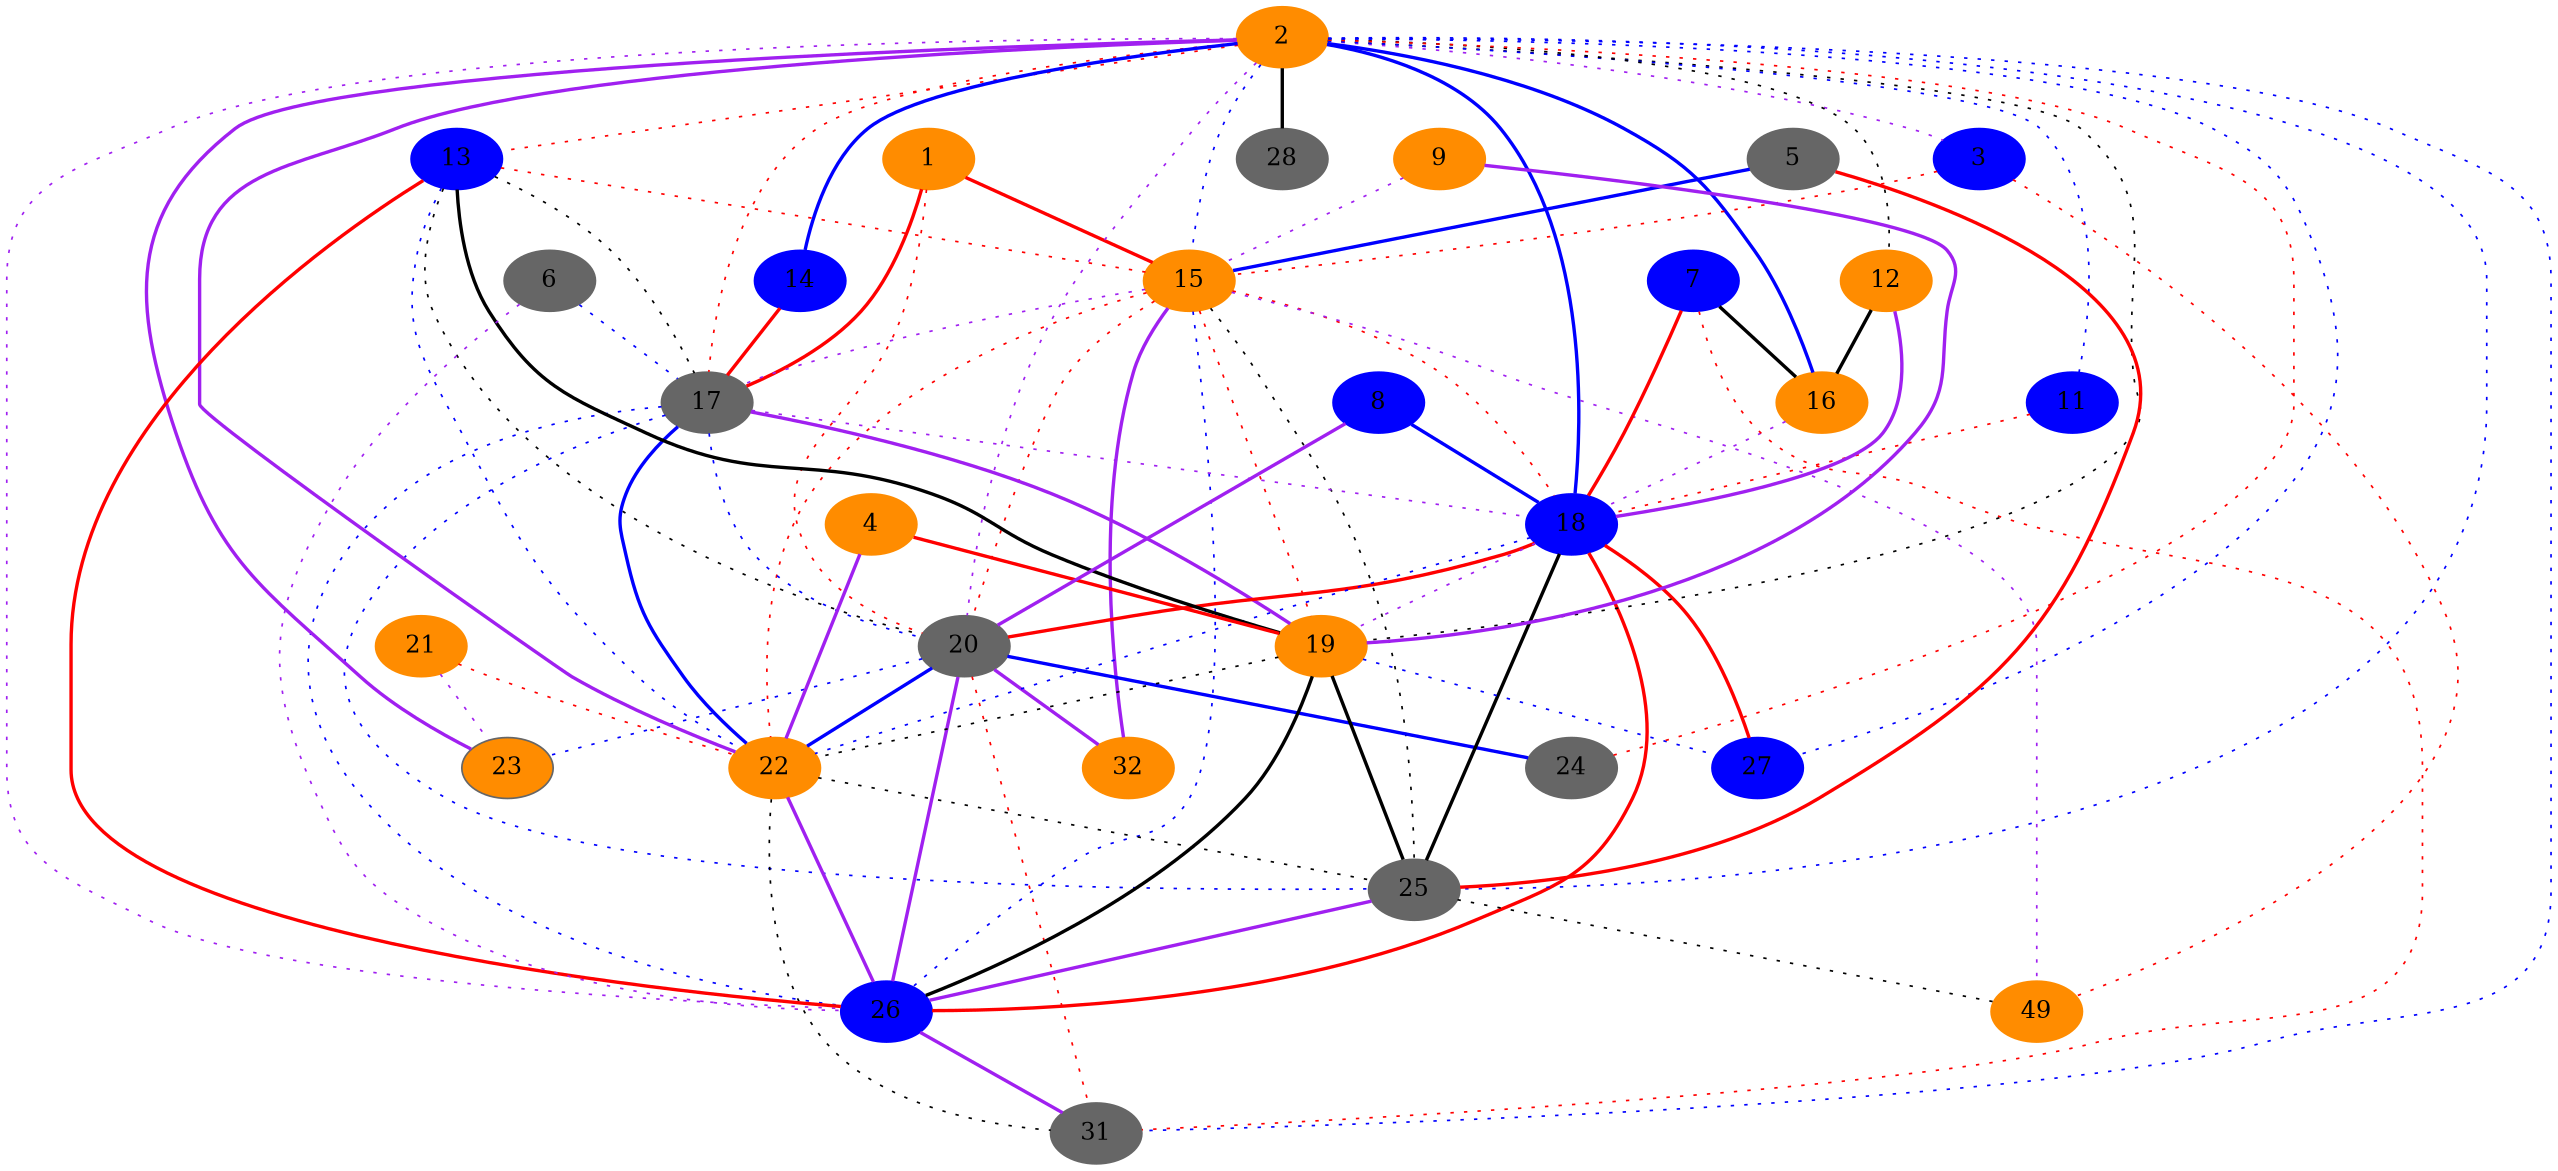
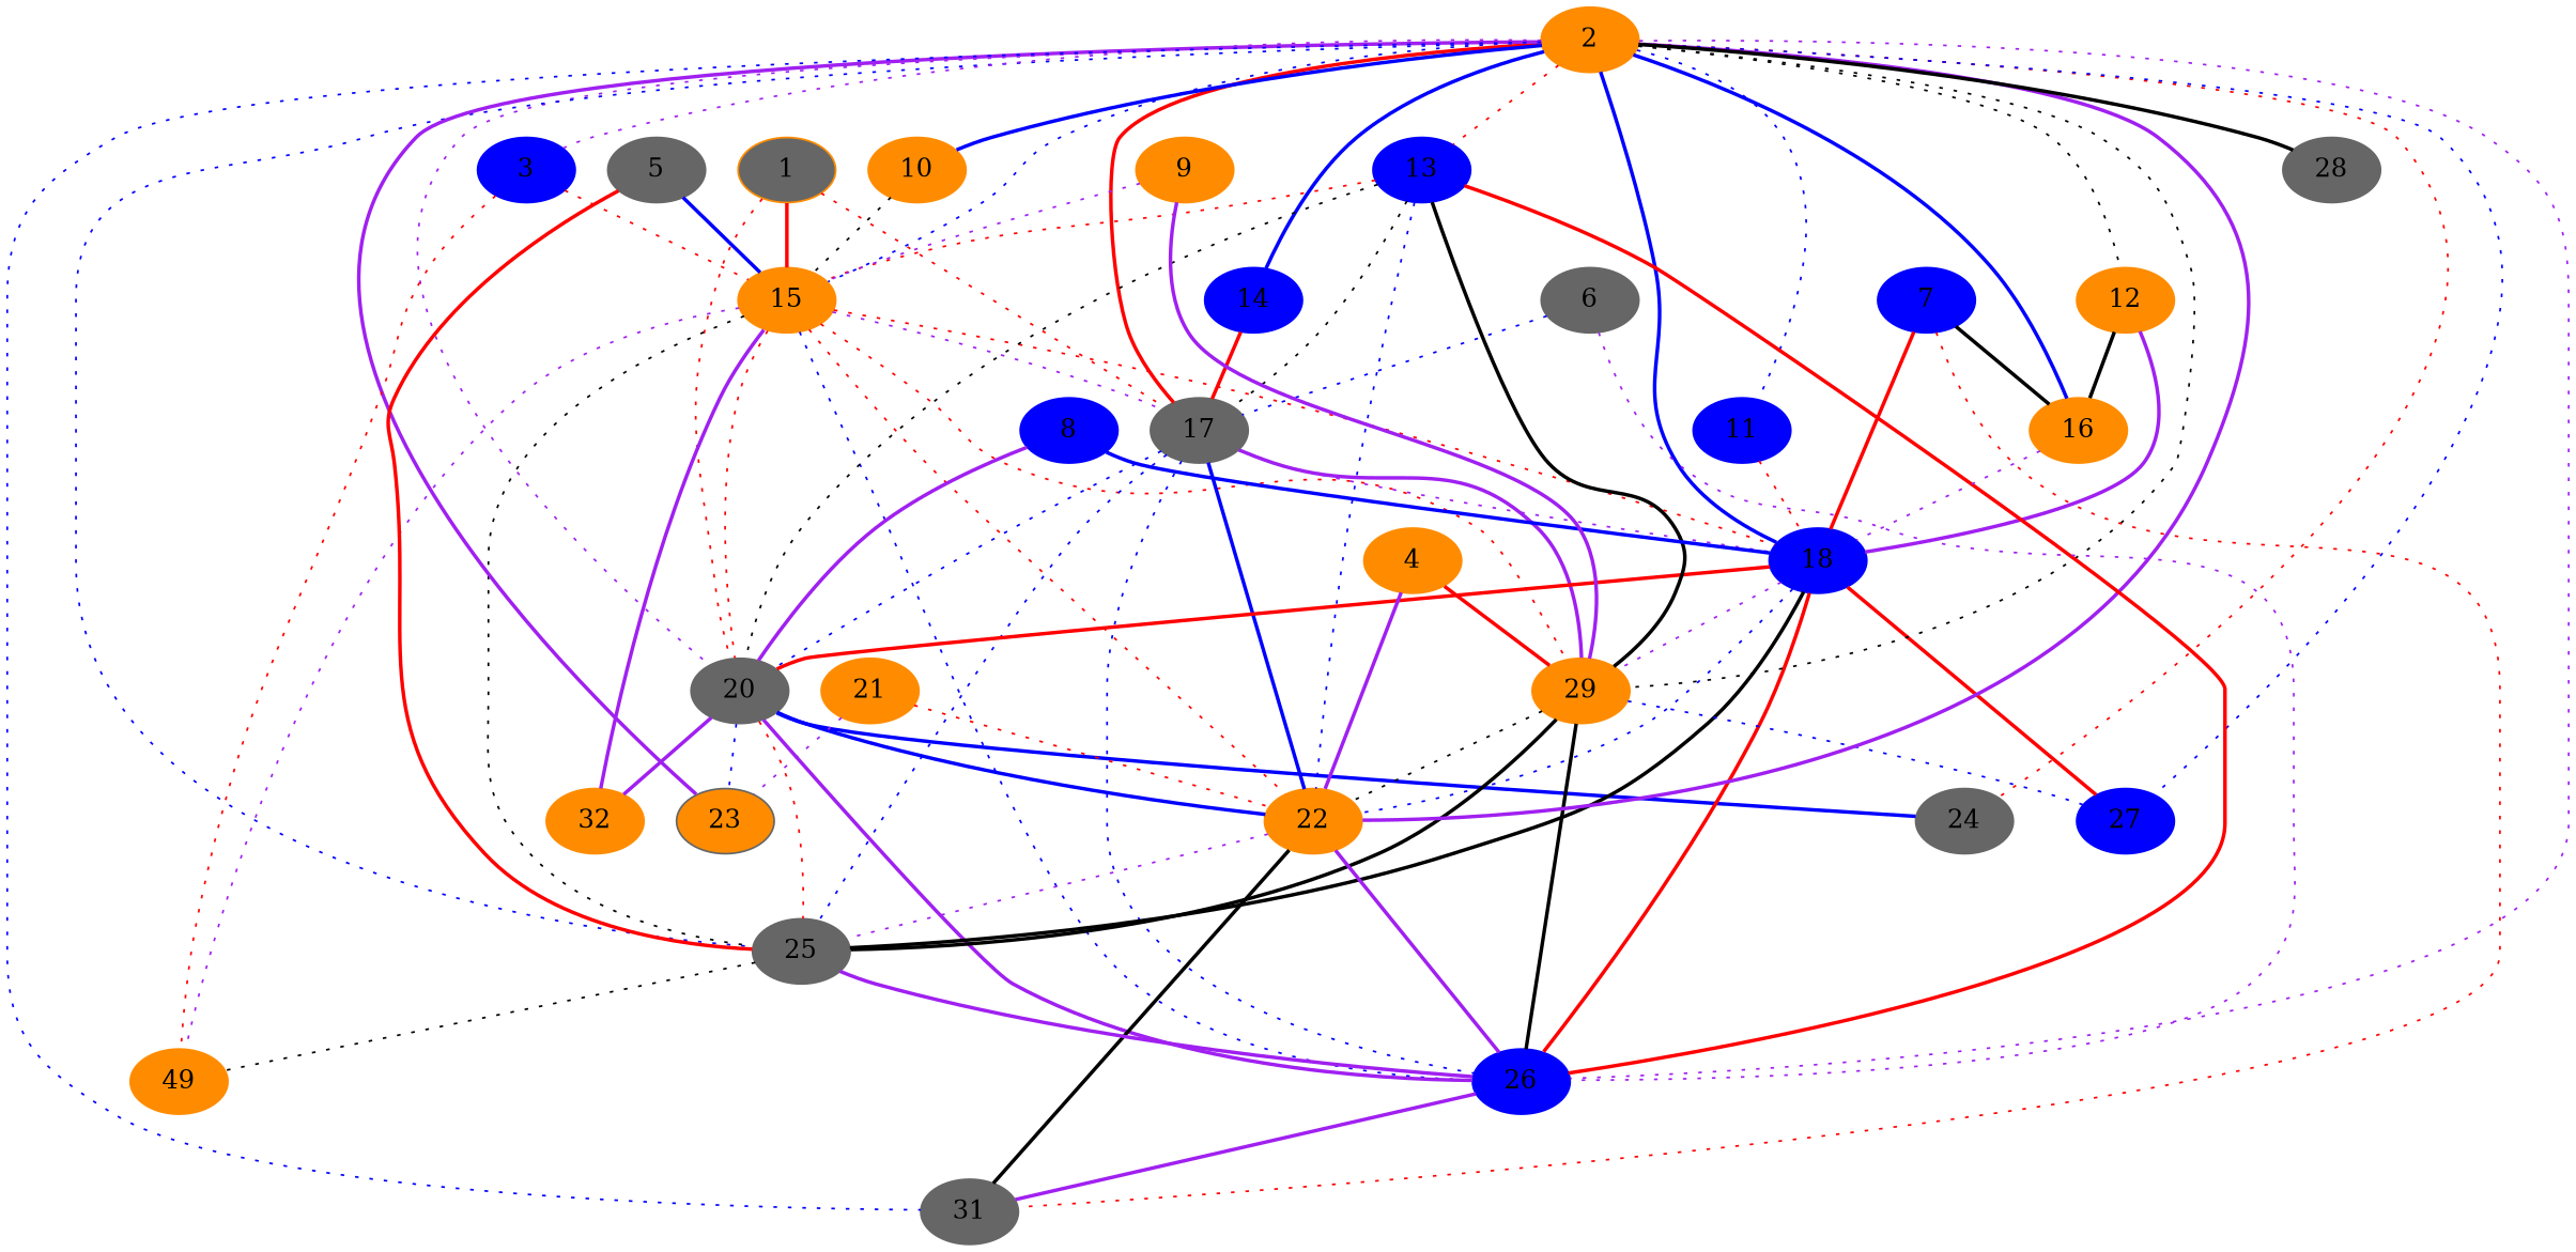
  graph {
    node [color=darkorange style=filled]
    edge [color=red style=dotted weight=1.0]
-   1
+   1 [fillcolor=gray40]
    15
    17 [color=gray40]
    20 [color=gray40]
    18 [color=blue]
-   19
+   19 [label=29]
    22
    25 [color=gray40]
    26 [color=blue]
    n10 [label=49]
    32
    2
    3 [color=blue]
+   10
    11 [color=blue]
    12
    13 [color=blue]
    14 [color=blue]
    16
    23 [color=gray40 fillcolor=darkorange]
    24 [color=gray40]
    27 [color=blue]
    28 [color=gray40]
    31 [color=gray40]
    4
    5 [color=gray40]
    6 [color=gray40]
    7 [color=blue]
    8 [color=blue]
    9
    21
    1 -- 15 [style=bold weight=2.0]
-   1 -- 17 [style=bold]
+   1 -- 17
    1 -- 20 [weight=2.0]
    15 -- 17 [color=purple]
    15 -- 20
    15 -- 18
    15 -- 19
    15 -- 22
    15 -- 25 [color=black]
    15 -- 26 [color=blue]
    15 -- n10 [color=purple]
    15 -- 32 [color=purple style=bold]
    17 -- 20 [color=blue weight=2.0]
    17 -- 18 [color=purple weight=2.0]
    17 -- 19 [color=purple style=bold]
    17 -- 22 [color=blue style=bold]
    17 -- 25 [color=blue]
    17 -- 26 [color=blue]
    20 -- 22 [color=blue style=bold]
-   20 -- 31 [weight=2.0]
+   20 -- 25 [weight=2.0]
    20 -- 26 [color=purple style=bold]
    20 -- 32 [color=purple style=bold]
    20 -- 23 [color=blue weight=3.0]
    20 -- 24 [color=blue style=bold]
    18 -- 20 [style=bold weight=3.0]
    18 -- 19 [color=purple]
    18 -- 22 [color=blue]
    18 -- 25 [color=black style=bold]
    18 -- 26 [style=bold]
    18 -- 27 [style=bold]
    19 -- 22 [color=black]
    19 -- 25 [color=black style=bold]
    19 -- 26 [color=black style=bold]
    19 -- 27 [color=blue]
-   22 -- 25 [color=black]
+   22 -- 25 [color=purple]
    22 -- 26 [color=purple style=bold]
-   22 -- 31 [color=black]
+   22 -- 31 [color=black style=bold]
    25 -- 26 [color=purple style=bold weight=2.0]
    25 -- n10 [color=black]
    26 -- 31 [color=purple style=bold]
    2 -- 15 [color=blue weight=2.0]
-   2 -- 17 [weight=2.0]
+   2 -- 17 [style=bold weight=2.0]
    2 -- 20 [color=purple weight=4.0]
    2 -- 18 [color=blue style=bold weight=2.0]
    2 -- 19 [color=black weight=2.0]
    2 -- 22 [color=purple style=bold weight=2.0]
    2 -- 25 [color=blue weight=2.0]
    2 -- 26 [color=purple weight=3.0]
    2 -- 3 [color=purple]
+   2 -- 10 [color=blue style=bold]
    2 -- 11 [color=blue]
    2 -- 12 [color=black weight=2.0]
    2 -- 13
    2 -- 14 [color=blue style=bold]
    2 -- 16 [color=blue style=bold weight=2.0]
    2 -- 23 [color=purple style=bold weight=2.0]
    2 -- 24
    2 -- 27 [color=blue]
    2 -- 28 [color=black style=bold weight=2.0]
    2 -- 31 [color=blue weight=2.0]
    3 -- 15
    3 -- n10
+   10 -- 15 [color=black]
    11 -- 18
    12 -- 18 [color=purple style=bold]
    12 -- 16 [color=black style=bold]
    13 -- 15
    13 -- 17 [color=black]
    13 -- 20 [color=black]
    13 -- 19 [color=black style=bold]
    13 -- 22 [color=blue]
    13 -- 26 [style=bold]
    14 -- 17 [style=bold]
    16 -- 18 [color=purple weight=2.0]
    4 -- 19 [style=bold]
    4 -- 22 [color=purple style=bold]
    5 -- 15 [color=blue style=bold]
    5 -- 25 [style=bold]
    6 -- 17 [color=blue weight=2.0]
    6 -- 26 [color=purple]
    7 -- 18 [style=bold]
    7 -- 16 [color=black style=bold]
    7 -- 31
    8 -- 20 [color=purple style=bold]
    8 -- 18 [color=blue style=bold]
    9 -- 15 [color=purple]
    9 -- 19 [color=purple style=bold]
    21 -- 22
    21 -- 23 [color=purple]
  }
